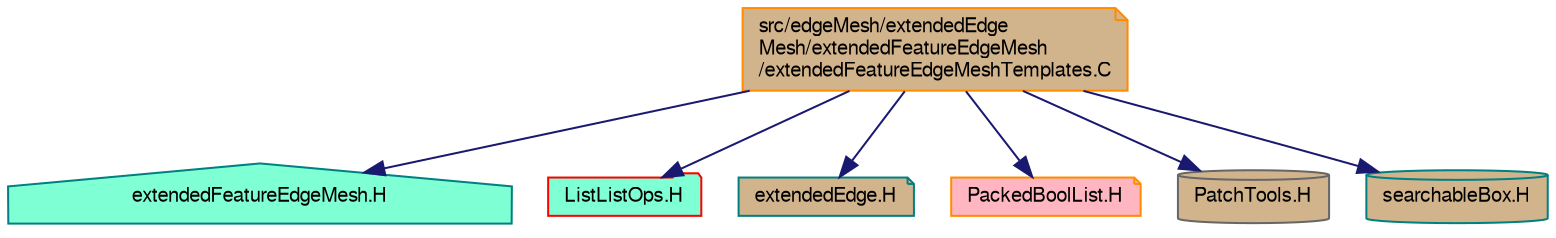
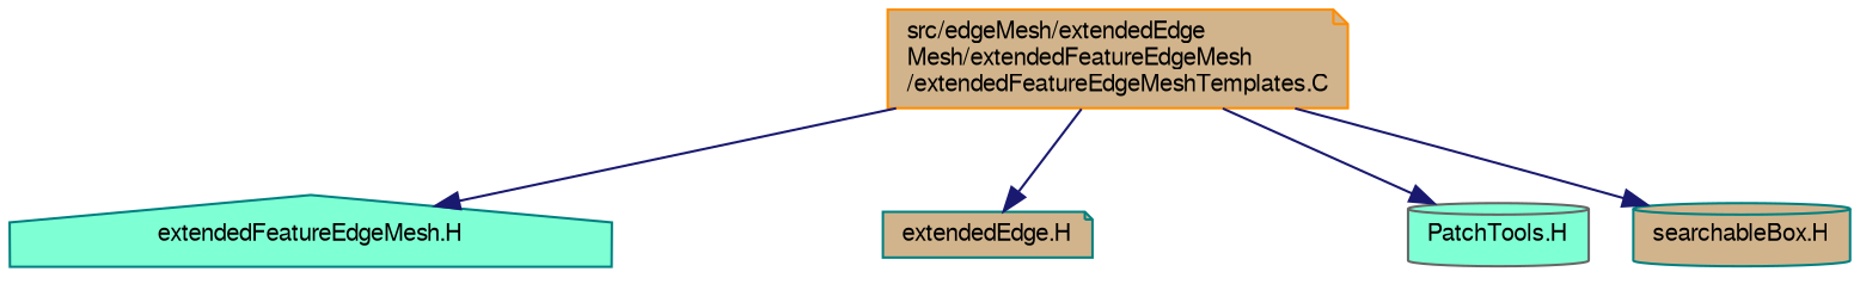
  digraph {
    node [color=teal fillcolor=tan fontname=FreeSans fontsize=10 shape=note style=filled]
    edge [color=midnightblue fontname=FreeSans fontsize=10 labelfontname=FreeSans labelfontsize=10 style=solid]
    n1 [color=darkorange fontcolor=black height=0.2 label="src/edgeMesh/extendedEdge\lMesh/extendedFeatureEdgeMesh\l/extendedFeatureEdgeMeshTemplates.C" width=0.4]
    n2 [fillcolor=aquamarine height=0.2 label="extendedFeatureEdgeMesh.H" shape=house width=0.4]
-   n3 [color=red fillcolor=aquamarine height=0.2 label="ListListOps.H" shape=folder width=0.4]
    n4 [height=0.2 label="extendedEdge.H" width=0.4]
-   n5 [color=darkorange fillcolor=lightpink height=0.2 label="PackedBoolList.H" width=0.4]
-   n6 [color=gray40 height=0.2 label="PatchTools.H" shape=cylinder width=0.4]
+   n6 [color=gray40 fillcolor=aquamarine height=0.2 label="PatchTools.H" shape=cylinder width=0.4]
    n7 [height=0.2 label="searchableBox.H" shape=cylinder width=0.4]
    n1 -> n2
-   n1 -> n3
    n1 -> n4
-   n1 -> n5
    n1 -> n6
    n1 -> n7
  }
